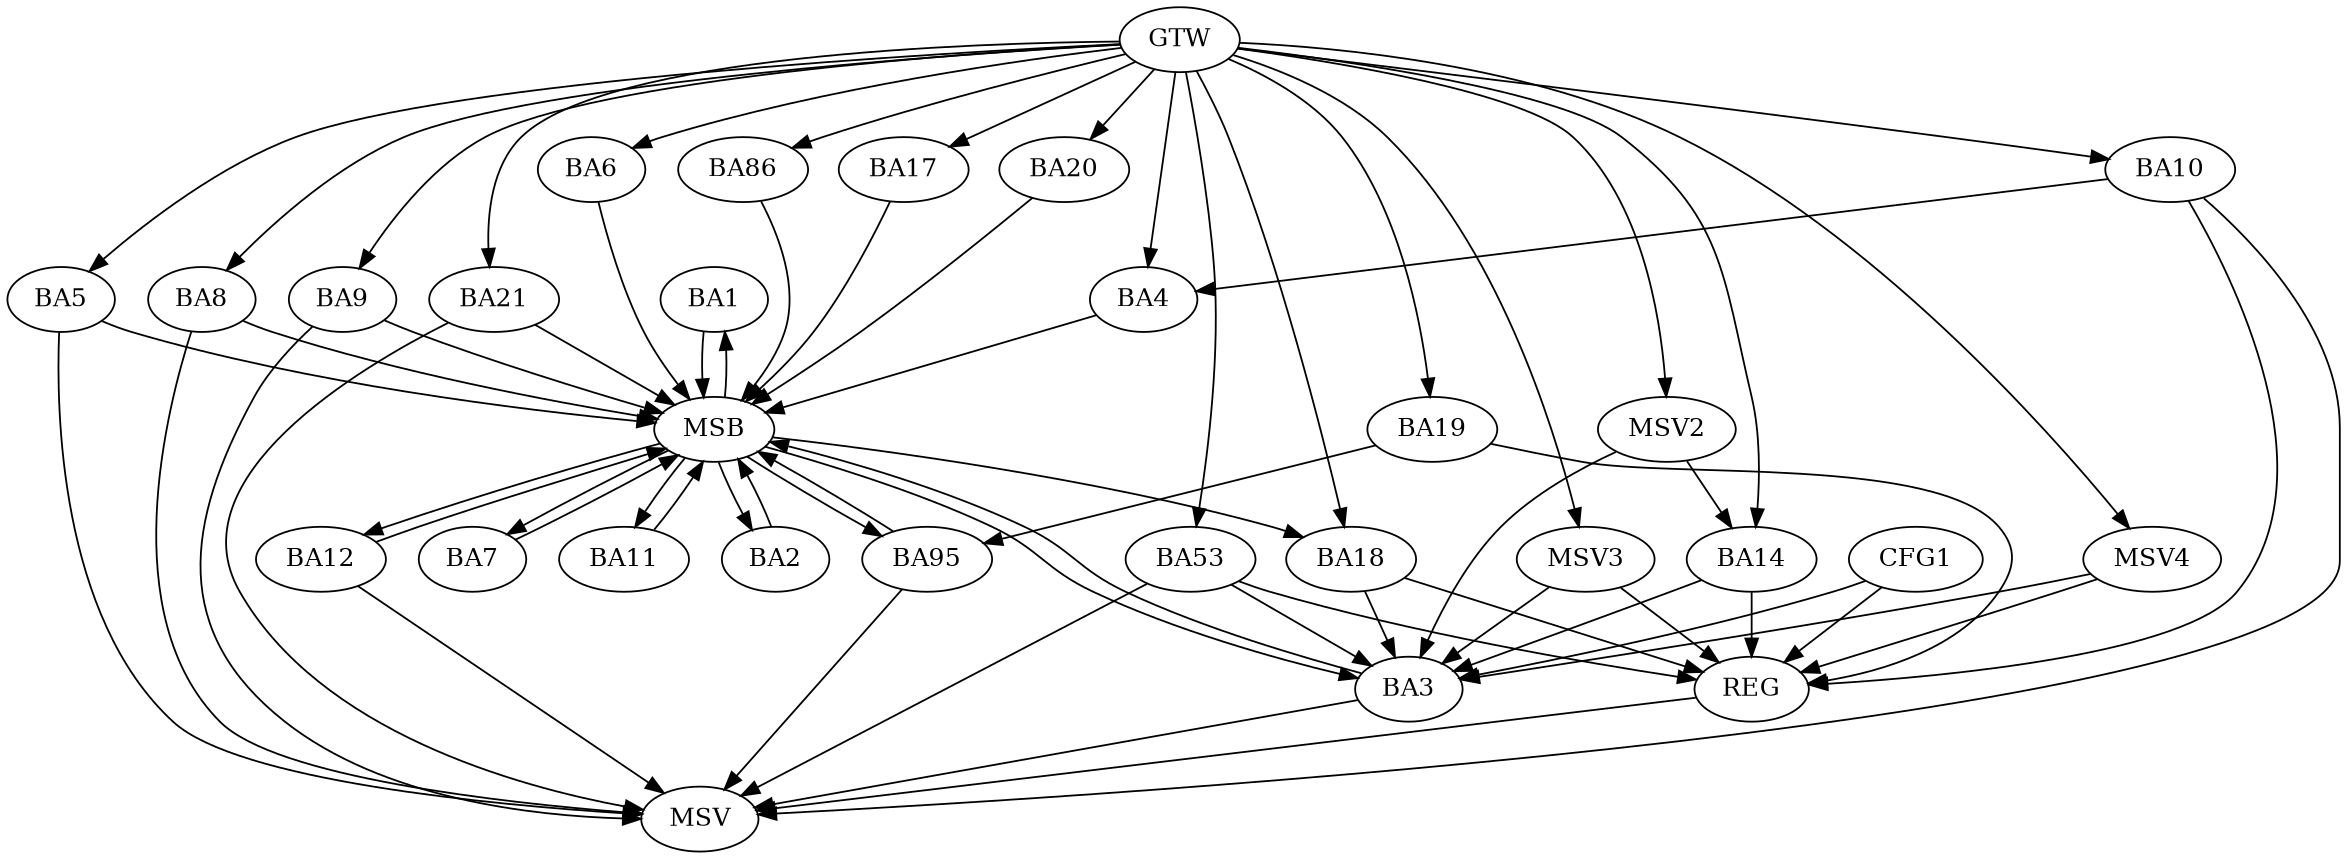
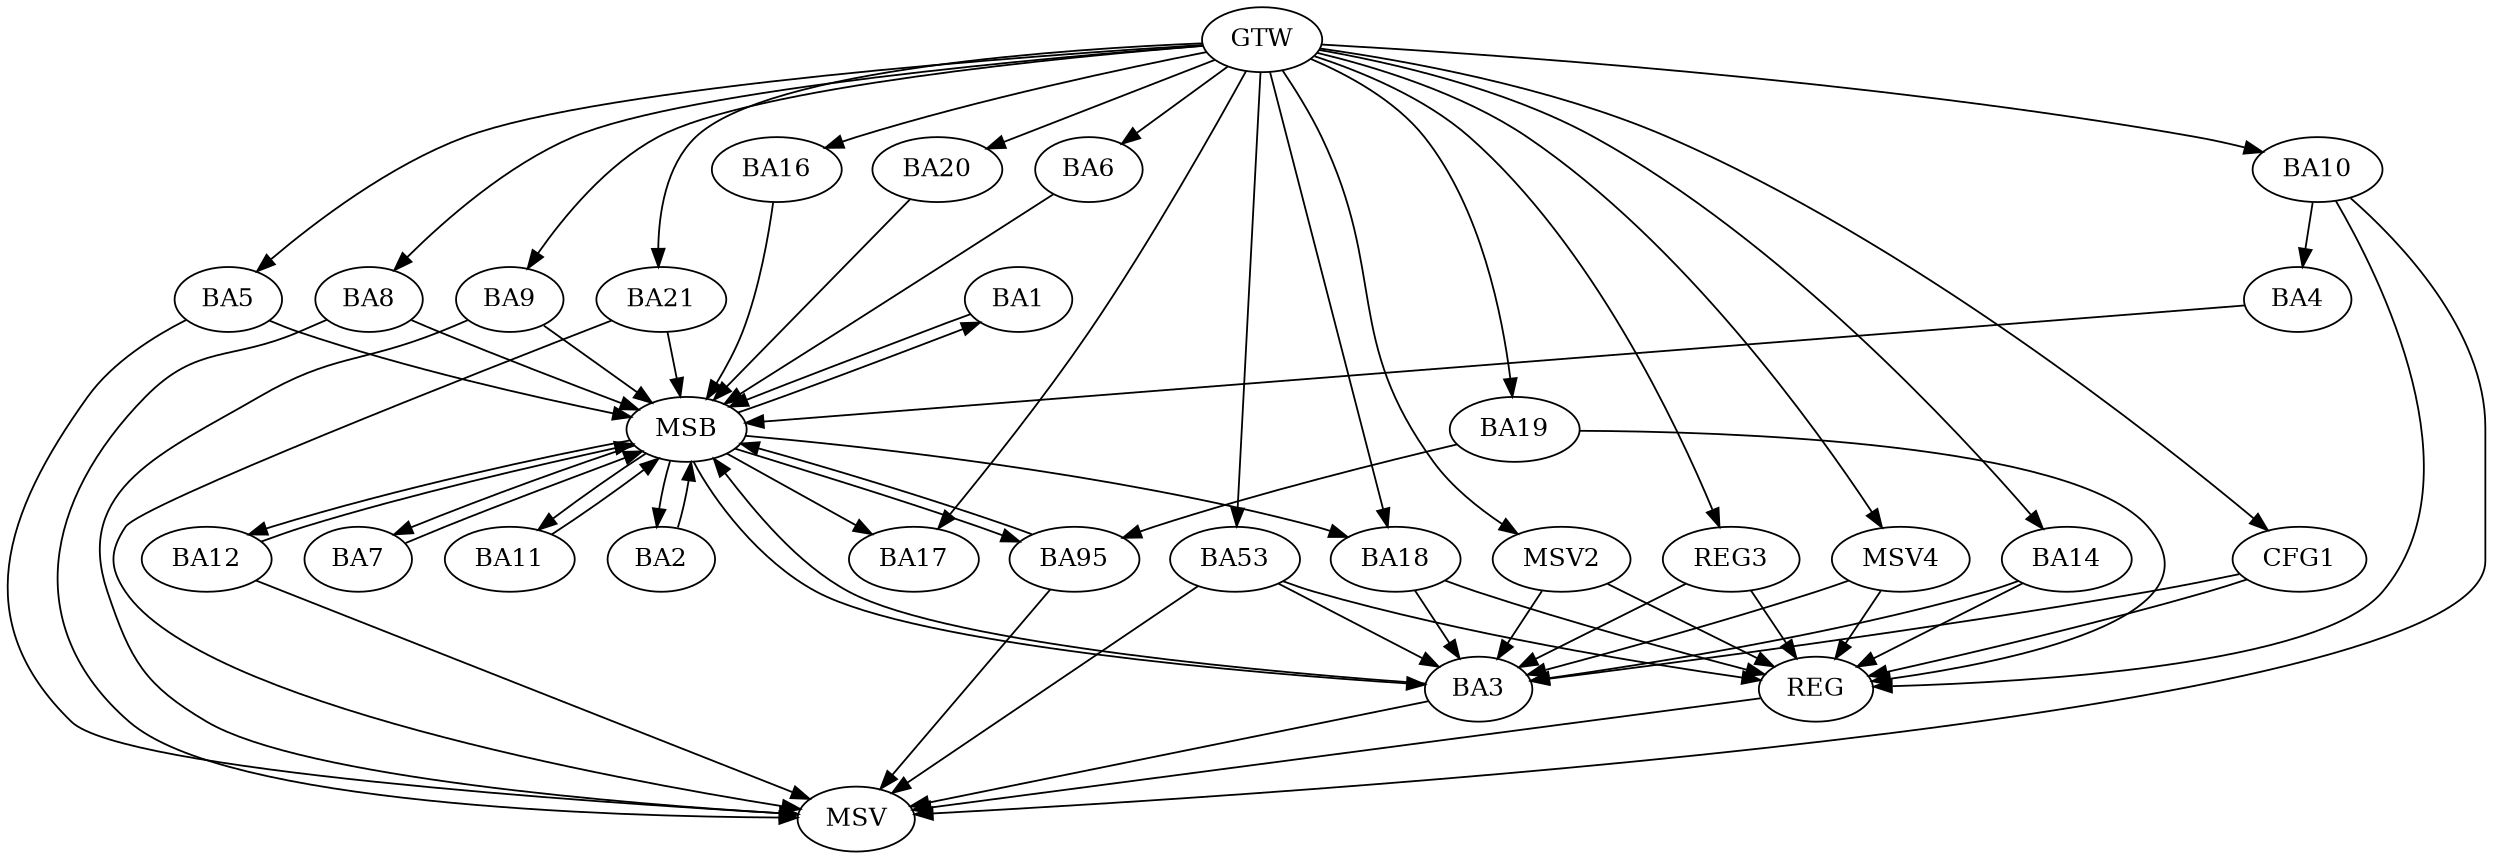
  strict digraph {
    n1 [label=BA1]
    n2 [label=MSB]
    n3 [label=BA2]
    n4 [label=BA3]
    n5 [label=BA7]
    n6 [label=BA11]
    n7 [label=BA12]
    n8 [label=BA95]
    n9 [label=BA18]
    n10 [label=MSV]
    n11 [label=BA4]
    n12 [label=BA5]
    n13 [label=BA6]
    n14 [label=BA8]
    n15 [label=BA9]
    n16 [label=BA10]
    n17 [label=REG]
    n18 [label=BA53]
    n19 [label=BA14]
-   n20 [label=BA86]
+   n20 [label=BA16]
    n21 [label=BA17]
    n22 [label=BA19]
    n23 [label=BA20]
    n24 [label=BA21]
    n25 [label=GTW]
    n26 [label=CFG1]
    n27 [label=MSV2]
-   n28 [label=MSV3]
+   n28 [label=REG3]
    n29 [label=MSV4]
    n1 -> n2
    n2 -> n1
    n2 -> n3
    n2 -> n4
    n2 -> n5
    n2 -> n6
    n2 -> n7
    n2 -> n8
    n2 -> n9
    n3 -> n2
    n4 -> n2
    n4 -> n10
    n5 -> n2
    n6 -> n2
    n7 -> n2
    n7 -> n10
    n8 -> n2
    n8 -> n10
    n9 -> n4
    n9 -> n17
    n11 -> n2
    n12 -> n2
    n12 -> n10
    n13 -> n2
    n14 -> n2
    n14 -> n10
    n15 -> n2
    n15 -> n10
    n16 -> n10
    n16 -> n11
    n16 -> n17
    n17 -> n10
    n18 -> n4
    n18 -> n10
    n18 -> n17
    n19 -> n4
    n19 -> n17
    n20 -> n2
-   n21 -> n2
+   n2 -> n21
    n22 -> n8
    n22 -> n17
    n23 -> n2
    n24 -> n2
    n24 -> n10
    n25 -> n9
    n25 -> n12
    n25 -> n13
    n25 -> n14
    n25 -> n15
    n25 -> n16
    n25 -> n18
    n25 -> n19
    n25 -> n20
    n25 -> n21
    n25 -> n22
    n25 -> n23
    n25 -> n24
-   n25 -> n11
+   n25 -> n26
    n25 -> n27
    n25 -> n28
    n25 -> n29
    n26 -> n4
    n26 -> n17
    n27 -> n4
-   n27 -> n19
+   n27 -> n17
    n28 -> n4
    n28 -> n17
    n29 -> n4
    n29 -> n17
  }
